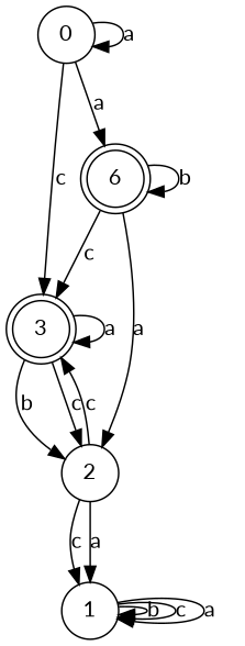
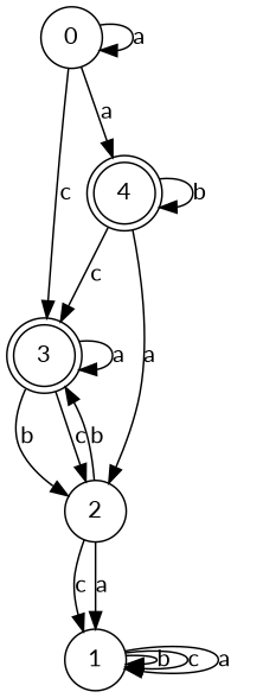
  digraph {
    fontname=Lato
    node [fontname=Lato shape=circle]
    edge [fontname=Lato]
    n1 [label=0]
    n2 [label=3 shape=doublecircle]
-   n3 [label=6 shape=doublecircle]
+   n3 [label=4 shape=doublecircle]
    n4 [label=2]
    n5 [label=1]
    n1 -> n1 [label=a]
    n1 -> n2 [label=c]
    n1 -> n3 [label=a]
    n2 -> n2 [label=a]
    n2 -> n4 [label=b]
    n2 -> n4 [label=c]
    n3 -> n2 [label=c]
    n3 -> n3 [label=b]
    n3 -> n4 [label=a]
-   n4 -> n2 [label=c]
+   n4 -> n2 [label=b]
    n4 -> n5 [label=c]
    n4 -> n5 [label=a]
    n5 -> n5 [label=b]
    n5 -> n5 [label=c]
    n5 -> n5 [label=a]
  }
